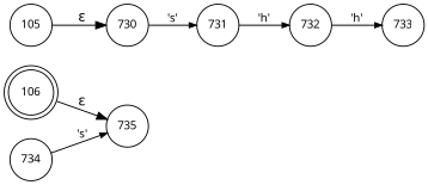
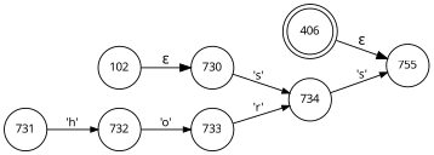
  digraph {
    fontname="Noto Sans"
    rankdir=LR
    node [fixedsize=true fontname="Noto Sans" fontsize=11 shape=circle peripheries=1]
    edge [fontname="Noto Sans" arrowhead=normal arrowsize=.7 fontsize=11]
-   n1 [label=106 shape=doublecircle width=.6 peripheries=""]
-   n2 [label=735 width=.55]
-   n3 [label=105 width=.55]
+   n1 [label=406 shape=doublecircle width=.6 peripheries=""]
+   n2 [label=755 width=.55]
+   n3 [label=102 width=.55]
    n4 [label=730 width=.55]
    n5 [label=731 width=.55]
    n6 [label=732 width=.55]
    n7 [label=733 width=.55]
    n8 [label=734 width=.55]
    n1 -> n2 [label="&epsilon;" arrowhead="" arrowsize="" fontsize=""]
    n3 -> n4 [label="&epsilon;" arrowhead="" arrowsize="" fontsize=""]
-   n4 -> n5 [label="'s'"]
+   n4 -> n8 [label="'s'"]
    n5 -> n6 [label="'h'"]
-   n6 -> n7 [label="'h'"]
+   n6 -> n7 [label="'o'"]
+   n7 -> n8 [label="'r'"]
    n8 -> n2 [label="'s'"]
  }
